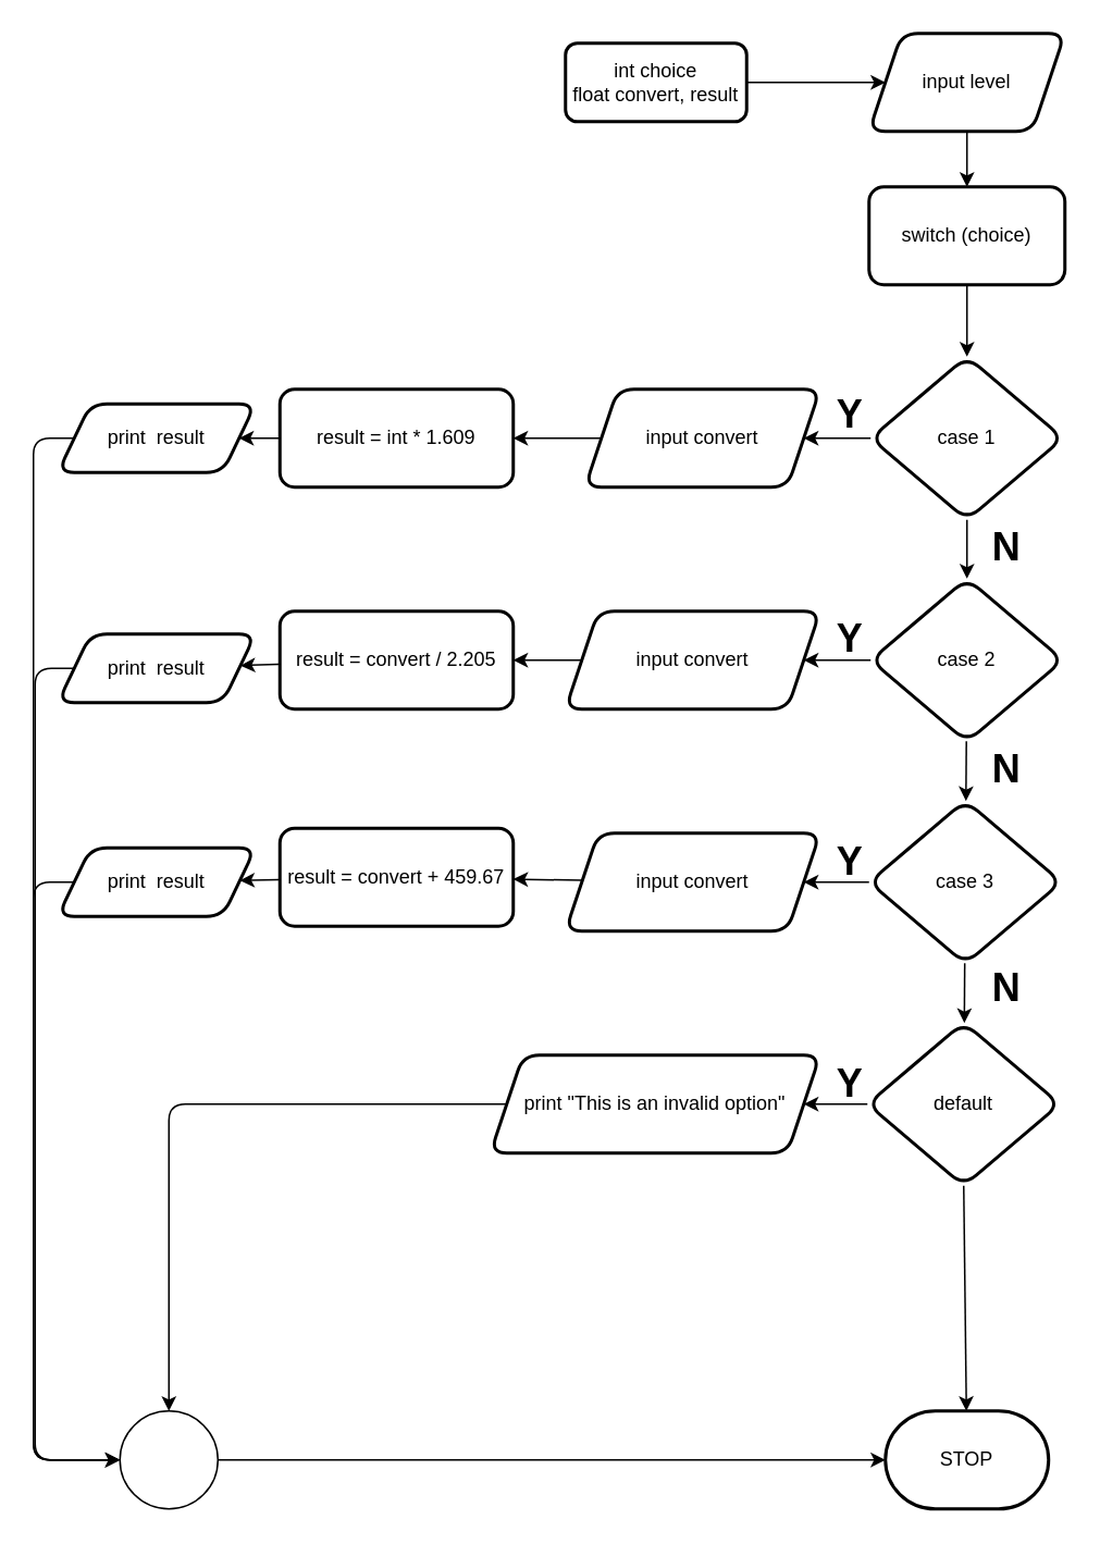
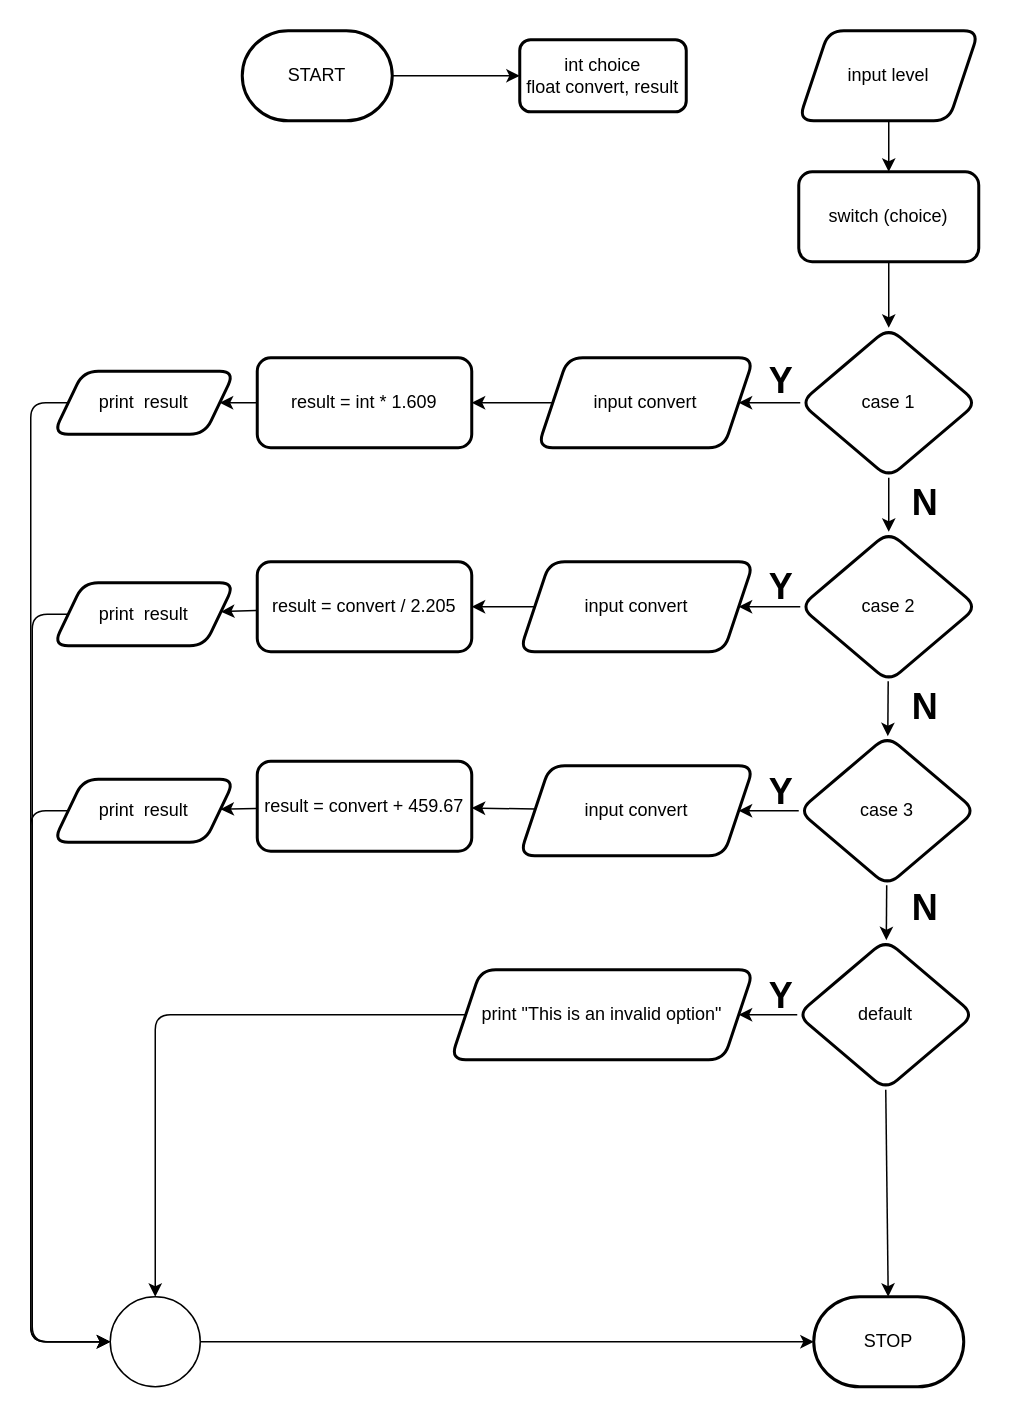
  <mxCell id="0" />
  <mxCell id="1" parent="0" />
- <mxCell id="4" value="" style="edgeStyle=none;html=1;" edge="1" parent="1" source="5" target="7"><mxGeometry relative="1" as="geometry" /></mxCell>
+ <mxCell id="2" value="" style="edgeStyle=none;html=1;" edge="1" parent="1" source="3" target="5"><mxGeometry relative="1" as="geometry" /></mxCell>
+ <mxCell id="3" value="START" style="strokeWidth=2;html=1;shape=mxgraph.flowchart.terminator;whiteSpace=wrap;" vertex="1" parent="1"><mxGeometry x="161" y="20" width="100" height="60" as="geometry" /></mxCell>
  <mxCell id="5" value="int choice&lt;br&gt;float convert, result" style="rounded=1;whiteSpace=wrap;html=1;strokeWidth=2;" vertex="1" parent="1"><mxGeometry x="346" y="26" width="111" height="48" as="geometry" /></mxCell>
  <mxCell id="6" value="" style="edgeStyle=none;html=1;" edge="1" parent="1" source="7" target="39"><mxGeometry relative="1" as="geometry" /></mxCell>
  <mxCell id="7" value="input level" style="shape=parallelogram;perimeter=parallelogramPerimeter;whiteSpace=wrap;html=1;fixedSize=1;rounded=1;strokeWidth=2;" vertex="1" parent="1"><mxGeometry x="532" y="20" width="120" height="60" as="geometry" /></mxCell>
  <mxCell id="8" value="" style="edgeStyle=none;html=1;" edge="1" parent="1" source="10" target="13"><mxGeometry relative="1" as="geometry" /></mxCell>
  <mxCell id="9" value="" style="edgeStyle=none;html=1;" edge="1" parent="1" source="10" target="21"><mxGeometry relative="1" as="geometry" /></mxCell>
  <mxCell id="10" value="case 1" style="rhombus;whiteSpace=wrap;html=1;rounded=1;strokeWidth=2;" vertex="1" parent="1"><mxGeometry x="533" y="218" width="118" height="100" as="geometry" /></mxCell>
  <mxCell id="11" value="" style="edgeStyle=none;html=1;" edge="1" parent="1" source="13" target="16"><mxGeometry relative="1" as="geometry" /></mxCell>
  <mxCell id="12" value="" style="edgeStyle=none;html=1;" edge="1" parent="1" source="13" target="23"><mxGeometry relative="1" as="geometry" /></mxCell>
  <mxCell id="13" value="case 2" style="rhombus;whiteSpace=wrap;html=1;rounded=1;strokeWidth=2;" vertex="1" parent="1"><mxGeometry x="533" y="354" width="118" height="100" as="geometry" /></mxCell>
  <mxCell id="14" value="" style="edgeStyle=none;html=1;" edge="1" parent="1" source="16" target="19"><mxGeometry relative="1" as="geometry" /></mxCell>
  <mxCell id="15" value="" style="edgeStyle=none;html=1;" edge="1" parent="1" source="16" target="25"><mxGeometry relative="1" as="geometry" /></mxCell>
  <mxCell id="16" value="case 3" style="rhombus;whiteSpace=wrap;html=1;rounded=1;strokeWidth=2;" vertex="1" parent="1"><mxGeometry x="532" y="490" width="118" height="100" as="geometry" /></mxCell>
  <mxCell id="17" value="" style="edgeStyle=none;html=1;" edge="1" parent="1" source="19" target="27"><mxGeometry relative="1" as="geometry" /></mxCell>
  <mxCell id="18" style="edgeStyle=none;html=1;exitX=0.5;exitY=1;exitDx=0;exitDy=0;" edge="1" parent="1" source="19" target="28"><mxGeometry relative="1" as="geometry" /></mxCell>
  <mxCell id="19" value="default" style="rhombus;whiteSpace=wrap;html=1;rounded=1;strokeWidth=2;" vertex="1" parent="1"><mxGeometry x="531" y="626" width="118" height="100" as="geometry" /></mxCell>
  <mxCell id="20" value="" style="edgeStyle=none;html=1;" edge="1" parent="1" source="21" target="43"><mxGeometry relative="1" as="geometry" /></mxCell>
  <mxCell id="21" value="input convert" style="shape=parallelogram;perimeter=parallelogramPerimeter;whiteSpace=wrap;html=1;fixedSize=1;rounded=1;strokeWidth=2;" vertex="1" parent="1"><mxGeometry x="358" y="238" width="144" height="60" as="geometry" /></mxCell>
  <mxCell id="22" value="" style="edgeStyle=none;html=1;" edge="1" parent="1" source="23" target="45"><mxGeometry relative="1" as="geometry" /></mxCell>
  <mxCell id="23" value="input convert" style="shape=parallelogram;perimeter=parallelogramPerimeter;whiteSpace=wrap;html=1;fixedSize=1;rounded=1;strokeWidth=2;" vertex="1" parent="1"><mxGeometry x="346" y="374" width="156" height="60" as="geometry" /></mxCell>
  <mxCell id="24" value="" style="edgeStyle=none;html=1;" edge="1" parent="1" source="25" target="41"><mxGeometry relative="1" as="geometry" /></mxCell>
  <mxCell id="25" value="input convert" style="shape=parallelogram;perimeter=parallelogramPerimeter;whiteSpace=wrap;html=1;fixedSize=1;rounded=1;strokeWidth=2;" vertex="1" parent="1"><mxGeometry x="346" y="510" width="156" height="60" as="geometry" /></mxCell>
  <mxCell id="26" style="edgeStyle=none;html=1;exitX=0;exitY=0.5;exitDx=0;exitDy=0;entryX=0.5;entryY=0;entryDx=0;entryDy=0;entryPerimeter=0;" edge="1" parent="1" source="27" target="30"><mxGeometry relative="1" as="geometry"><Array as="points"><mxPoint x="103" y="676" /></Array></mxGeometry></mxCell>
  <mxCell id="27" value="print &quot;This is an invalid option&quot;" style="shape=parallelogram;perimeter=parallelogramPerimeter;whiteSpace=wrap;html=1;fixedSize=1;rounded=1;strokeWidth=2;" vertex="1" parent="1"><mxGeometry x="300" y="646" width="202" height="60" as="geometry" /></mxCell>
  <mxCell id="28" value="STOP" style="strokeWidth=2;html=1;shape=mxgraph.flowchart.terminator;whiteSpace=wrap;" vertex="1" parent="1"><mxGeometry x="542" y="864" width="100" height="60" as="geometry" /></mxCell>
  <mxCell id="29" style="edgeStyle=none;html=1;exitX=1;exitY=0.5;exitDx=0;exitDy=0;exitPerimeter=0;entryX=0;entryY=0.5;entryDx=0;entryDy=0;entryPerimeter=0;" edge="1" parent="1" source="30" target="28"><mxGeometry relative="1" as="geometry" /></mxCell>
  <mxCell id="30" value="" style="verticalLabelPosition=bottom;verticalAlign=top;html=1;shape=mxgraph.flowchart.on-page_reference;" vertex="1" parent="1"><mxGeometry x="73" y="864" width="60" height="60" as="geometry" /></mxCell>
  <mxCell id="31" value="Y" style="text;strokeColor=none;fillColor=none;html=1;fontSize=24;fontStyle=1;verticalAlign=middle;align=center;" vertex="1" parent="1"><mxGeometry x="490" y="242" width="59" height="23" as="geometry" /></mxCell>
  <mxCell id="32" value="Y" style="text;strokeColor=none;fillColor=none;html=1;fontSize=24;fontStyle=1;verticalAlign=middle;align=center;" vertex="1" parent="1"><mxGeometry x="490" y="379" width="59" height="23" as="geometry" /></mxCell>
  <mxCell id="33" value="Y" style="text;strokeColor=none;fillColor=none;html=1;fontSize=24;fontStyle=1;verticalAlign=middle;align=center;" vertex="1" parent="1"><mxGeometry x="490" y="516" width="59" height="23" as="geometry" /></mxCell>
  <mxCell id="34" value="Y" style="text;strokeColor=none;fillColor=none;html=1;fontSize=24;fontStyle=1;verticalAlign=middle;align=center;" vertex="1" parent="1"><mxGeometry x="490" y="652" width="59" height="23" as="geometry" /></mxCell>
  <mxCell id="35" value="N" style="text;strokeColor=none;fillColor=none;html=1;fontSize=24;fontStyle=1;verticalAlign=middle;align=center;" vertex="1" parent="1"><mxGeometry x="586" y="323" width="59" height="23" as="geometry" /></mxCell>
  <mxCell id="36" value="N" style="text;strokeColor=none;fillColor=none;html=1;fontSize=24;fontStyle=1;verticalAlign=middle;align=center;" vertex="1" parent="1"><mxGeometry x="586" y="459" width="59" height="23" as="geometry" /></mxCell>
  <mxCell id="37" value="N" style="text;strokeColor=none;fillColor=none;html=1;fontSize=24;fontStyle=1;verticalAlign=middle;align=center;" vertex="1" parent="1"><mxGeometry x="586" y="593" width="59" height="23" as="geometry" /></mxCell>
  <mxCell id="38" value="" style="edgeStyle=none;html=1;" edge="1" parent="1" source="39" target="10"><mxGeometry relative="1" as="geometry" /></mxCell>
  <mxCell id="39" value="switch (choice)" style="rounded=1;whiteSpace=wrap;html=1;strokeWidth=2;" vertex="1" parent="1"><mxGeometry x="532" y="114" width="120" height="60" as="geometry" /></mxCell>
  <mxCell id="40" value="" style="edgeStyle=none;html=1;" edge="1" parent="1" source="41" target="47"><mxGeometry relative="1" as="geometry" /></mxCell>
  <mxCell id="41" value="result = convert + 459.67" style="whiteSpace=wrap;html=1;rounded=1;strokeWidth=2;" vertex="1" parent="1"><mxGeometry x="171" y="507" width="143" height="60" as="geometry" /></mxCell>
  <mxCell id="42" value="" style="edgeStyle=none;html=1;" edge="1" parent="1" source="43" target="51"><mxGeometry relative="1" as="geometry" /></mxCell>
  <mxCell id="43" value="result = int * 1.609" style="whiteSpace=wrap;html=1;rounded=1;strokeWidth=2;" vertex="1" parent="1"><mxGeometry x="171" y="238" width="143" height="60" as="geometry" /></mxCell>
  <mxCell id="44" value="" style="edgeStyle=none;html=1;" edge="1" parent="1" source="45" target="49"><mxGeometry relative="1" as="geometry" /></mxCell>
  <mxCell id="45" value="result = convert / 2.205" style="rounded=1;whiteSpace=wrap;html=1;strokeWidth=2;" vertex="1" parent="1"><mxGeometry x="171" y="374" width="143" height="60" as="geometry" /></mxCell>
  <mxCell id="46" style="edgeStyle=none;html=1;exitX=0;exitY=0.5;exitDx=0;exitDy=0;entryX=0;entryY=0.5;entryDx=0;entryDy=0;entryPerimeter=0;" edge="1" parent="1" source="47" target="30"><mxGeometry relative="1" as="geometry"><Array as="points"><mxPoint x="20" y="540" /><mxPoint x="20" y="894" /></Array></mxGeometry></mxCell>
  <mxCell id="47" value="print&amp;nbsp; result" style="shape=parallelogram;perimeter=parallelogramPerimeter;whiteSpace=wrap;html=1;fixedSize=1;rounded=1;strokeWidth=2;" vertex="1" parent="1"><mxGeometry x="35" y="519" width="121" height="42" as="geometry" /></mxCell>
  <mxCell id="48" style="edgeStyle=none;html=1;exitX=0;exitY=0.5;exitDx=0;exitDy=0;entryX=0;entryY=0.5;entryDx=0;entryDy=0;entryPerimeter=0;" edge="1" parent="1" source="49" target="30"><mxGeometry relative="1" as="geometry"><Array as="points"><mxPoint x="21" y="409" /><mxPoint x="21" y="894" /></Array></mxGeometry></mxCell>
  <mxCell id="49" value="print&amp;nbsp; result" style="shape=parallelogram;perimeter=parallelogramPerimeter;whiteSpace=wrap;html=1;fixedSize=1;rounded=1;strokeWidth=2;" vertex="1" parent="1"><mxGeometry x="35" y="388" width="121" height="42" as="geometry" /></mxCell>
  <mxCell id="50" style="edgeStyle=none;html=1;exitX=0;exitY=0.5;exitDx=0;exitDy=0;entryX=0;entryY=0.5;entryDx=0;entryDy=0;entryPerimeter=0;" edge="1" parent="1" source="51" target="30"><mxGeometry relative="1" as="geometry"><Array as="points"><mxPoint x="20" y="268" /><mxPoint x="20" y="894" /></Array></mxGeometry></mxCell>
  <mxCell id="51" value="print&amp;nbsp; result" style="shape=parallelogram;perimeter=parallelogramPerimeter;whiteSpace=wrap;html=1;fixedSize=1;rounded=1;strokeWidth=2;" vertex="1" parent="1"><mxGeometry x="35" y="247" width="121" height="42" as="geometry" /></mxCell>
